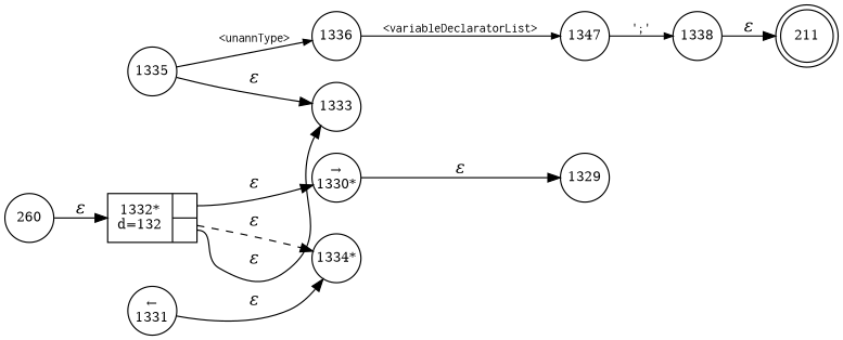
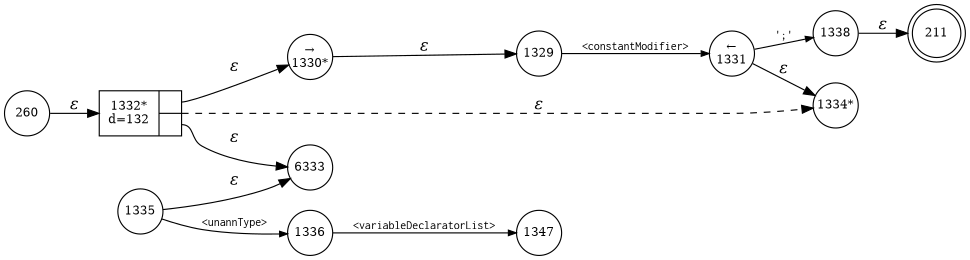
  digraph {
    rankdir=LR
    node [fixedsize=true fontsize=11 shape=circle peripheries=1]
    edge [fontname="Times-Italic"]
    n1 [label=211 shape=doublecircle width=.6 peripheries=""]
    n2 [label=1329 width=.55]
    n3 [label="&larr;\n1331" width=.55]
    n4 [label="1334*" width=.55]
    n5 [label=260 width=.55]
    n6 [fixedsize=false label="{1332*\nd=132|{<p0>|<p1>}}" shape=record]
    n7 [label="&rarr;\n1330*" width=.55]
-   n8 [label=1333 width=.55]
+   n8 [label=6333 width=.55]
    n9 [label=1335 width=.55]
    n10 [label=1336 width=.55]
    n11 [label=1347 width=.55]
    n12 [label=1338 width=.55]
+   n2 -> n3 [arrowhead=normal arrowsize=.7 fontname=Courier fontsize=11 label="<constantModifier>"]
    n3 -> n4 [label="&epsilon;"]
    n5 -> n6 [label="&epsilon;"]
    n6 -> n4 [label="&epsilon;" style=dashed]
    n6 -> n7 [label="&epsilon;" tailport=p0]
    n6 -> n8 [label="&epsilon;" tailport=p1]
    n7 -> n2 [label="&epsilon;"]
    n9 -> n8 [label="&epsilon;"]
    n9 -> n10 [arrowhead=normal arrowsize=.7 fontname=Courier fontsize=11 label="<unannType>"]
    n10 -> n11 [arrowhead=normal arrowsize=.7 fontname=Courier fontsize=11 label="<variableDeclaratorList>"]
-   n11 -> n12 [arrowhead=normal arrowsize=.7 fontname=Courier fontsize=11 label="';'"]
+   n3 -> n12 [arrowhead=normal arrowsize=.7 fontname=Courier fontsize=11 label="';'"]
    n12 -> n1 [label="&epsilon;"]
  }
